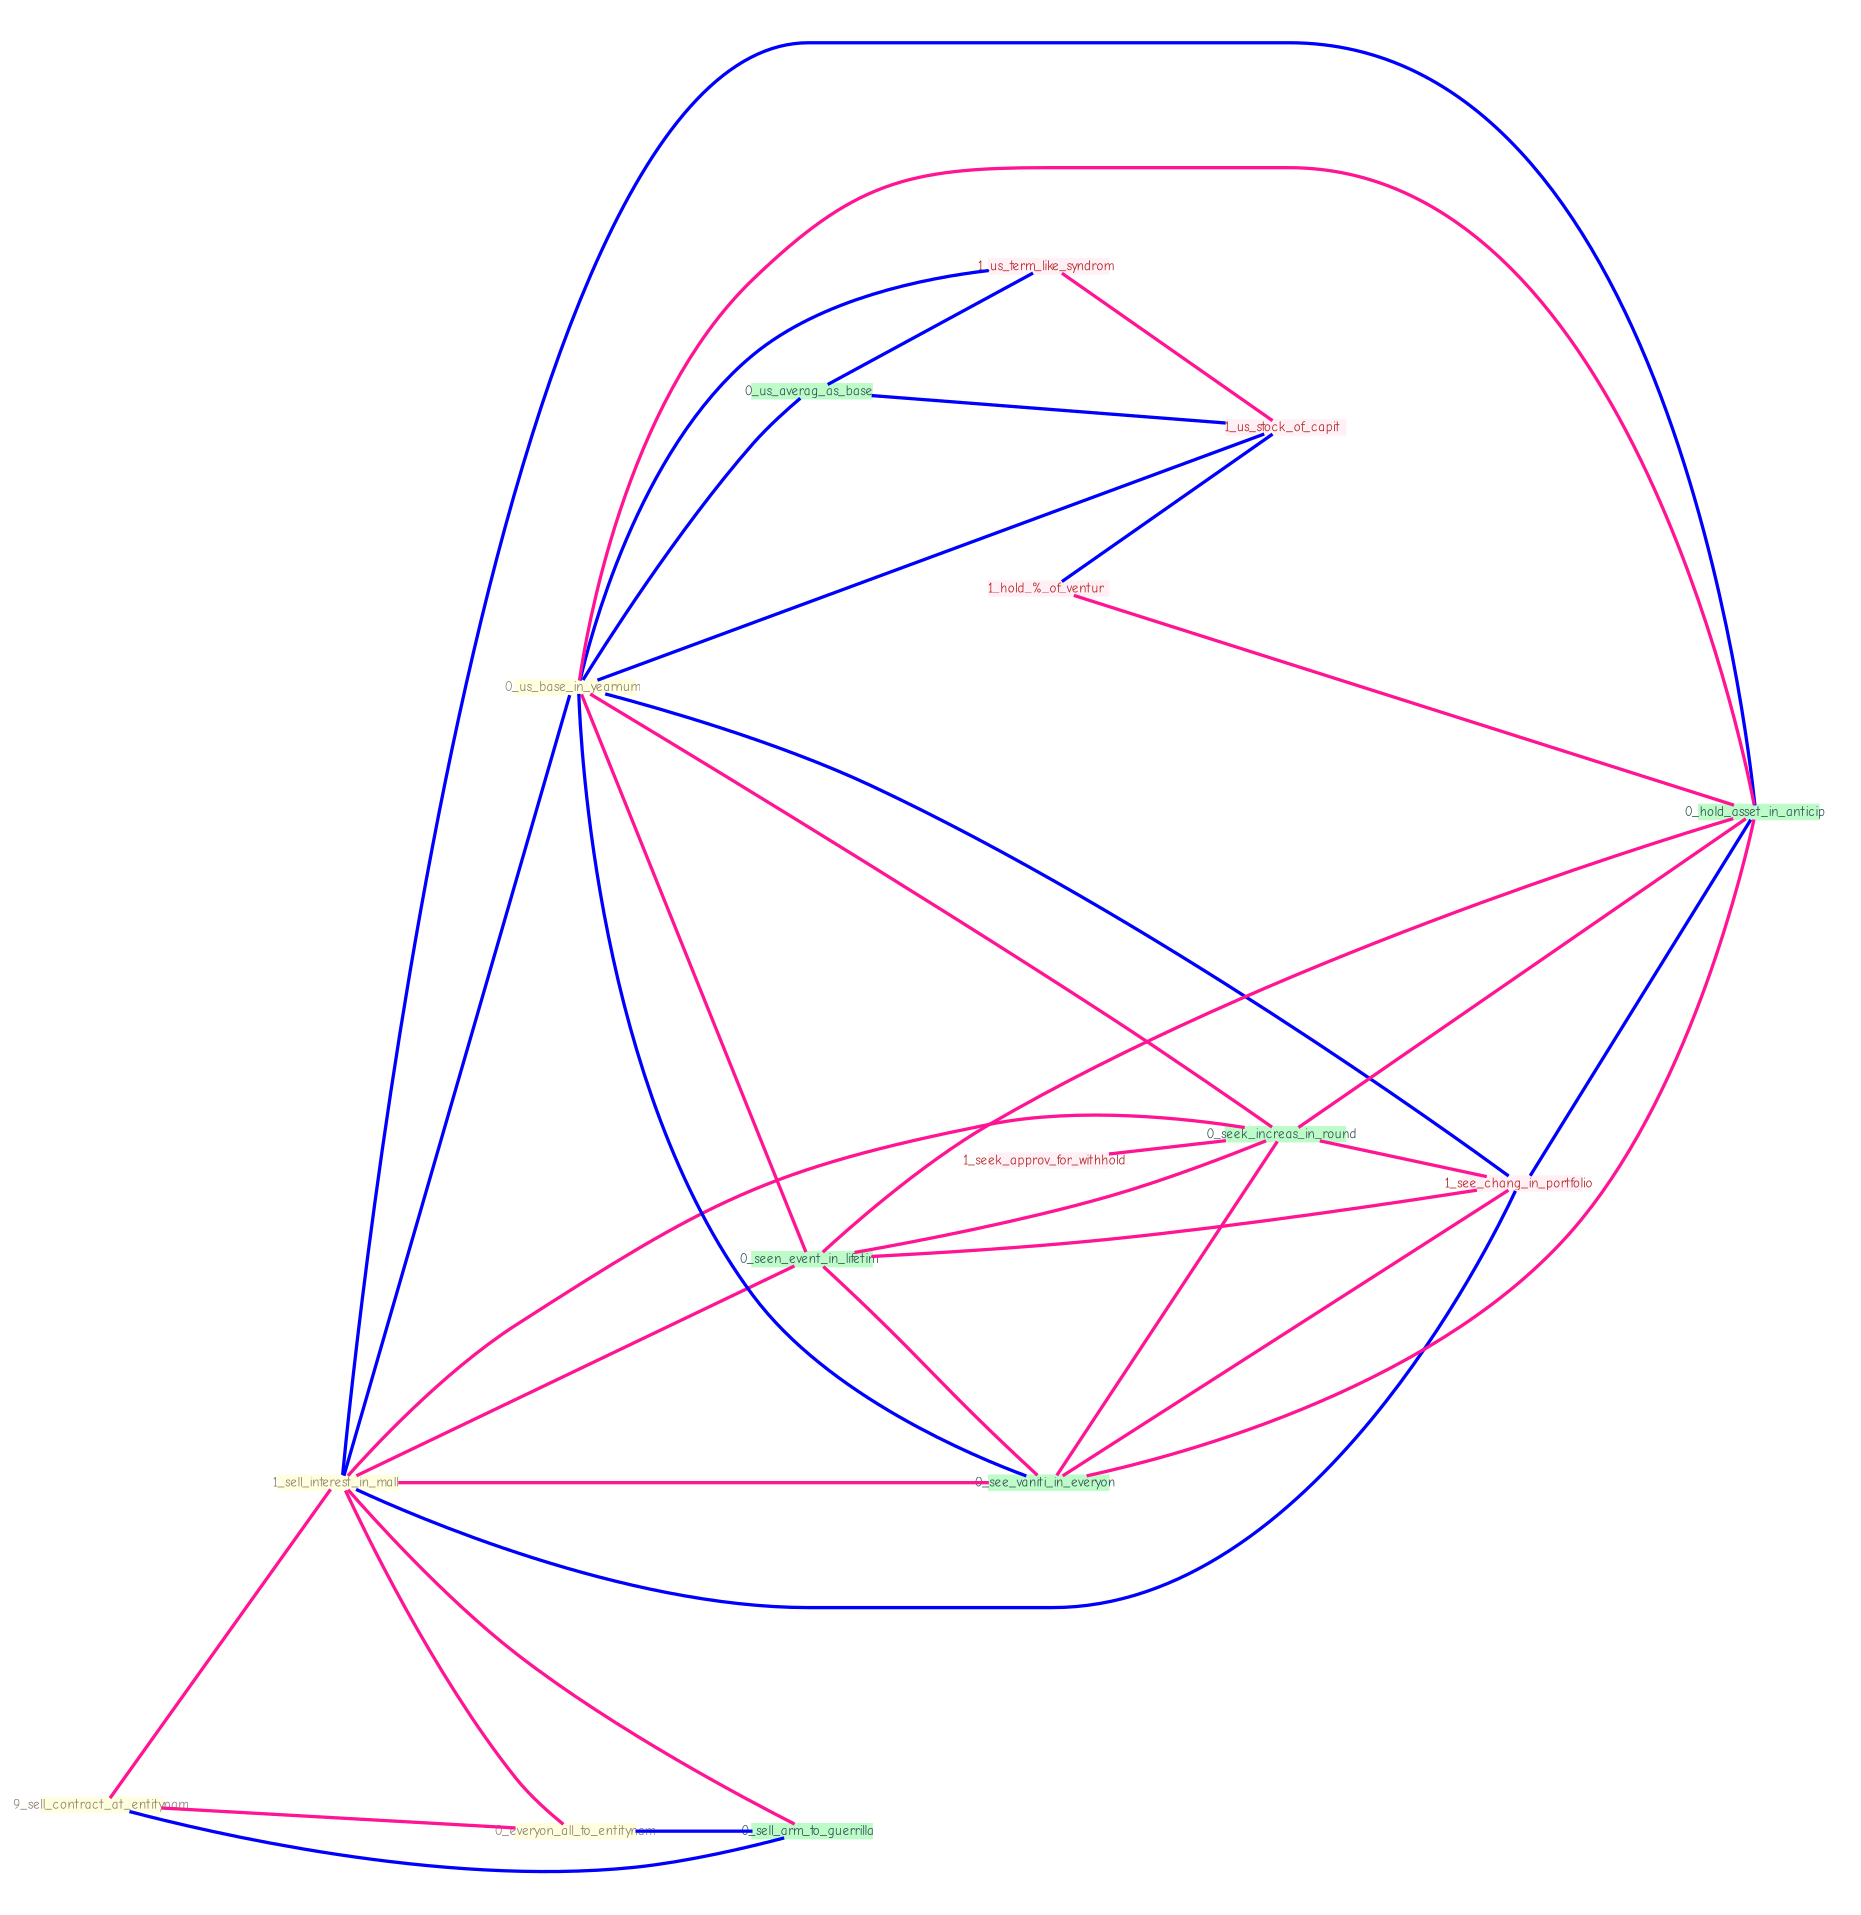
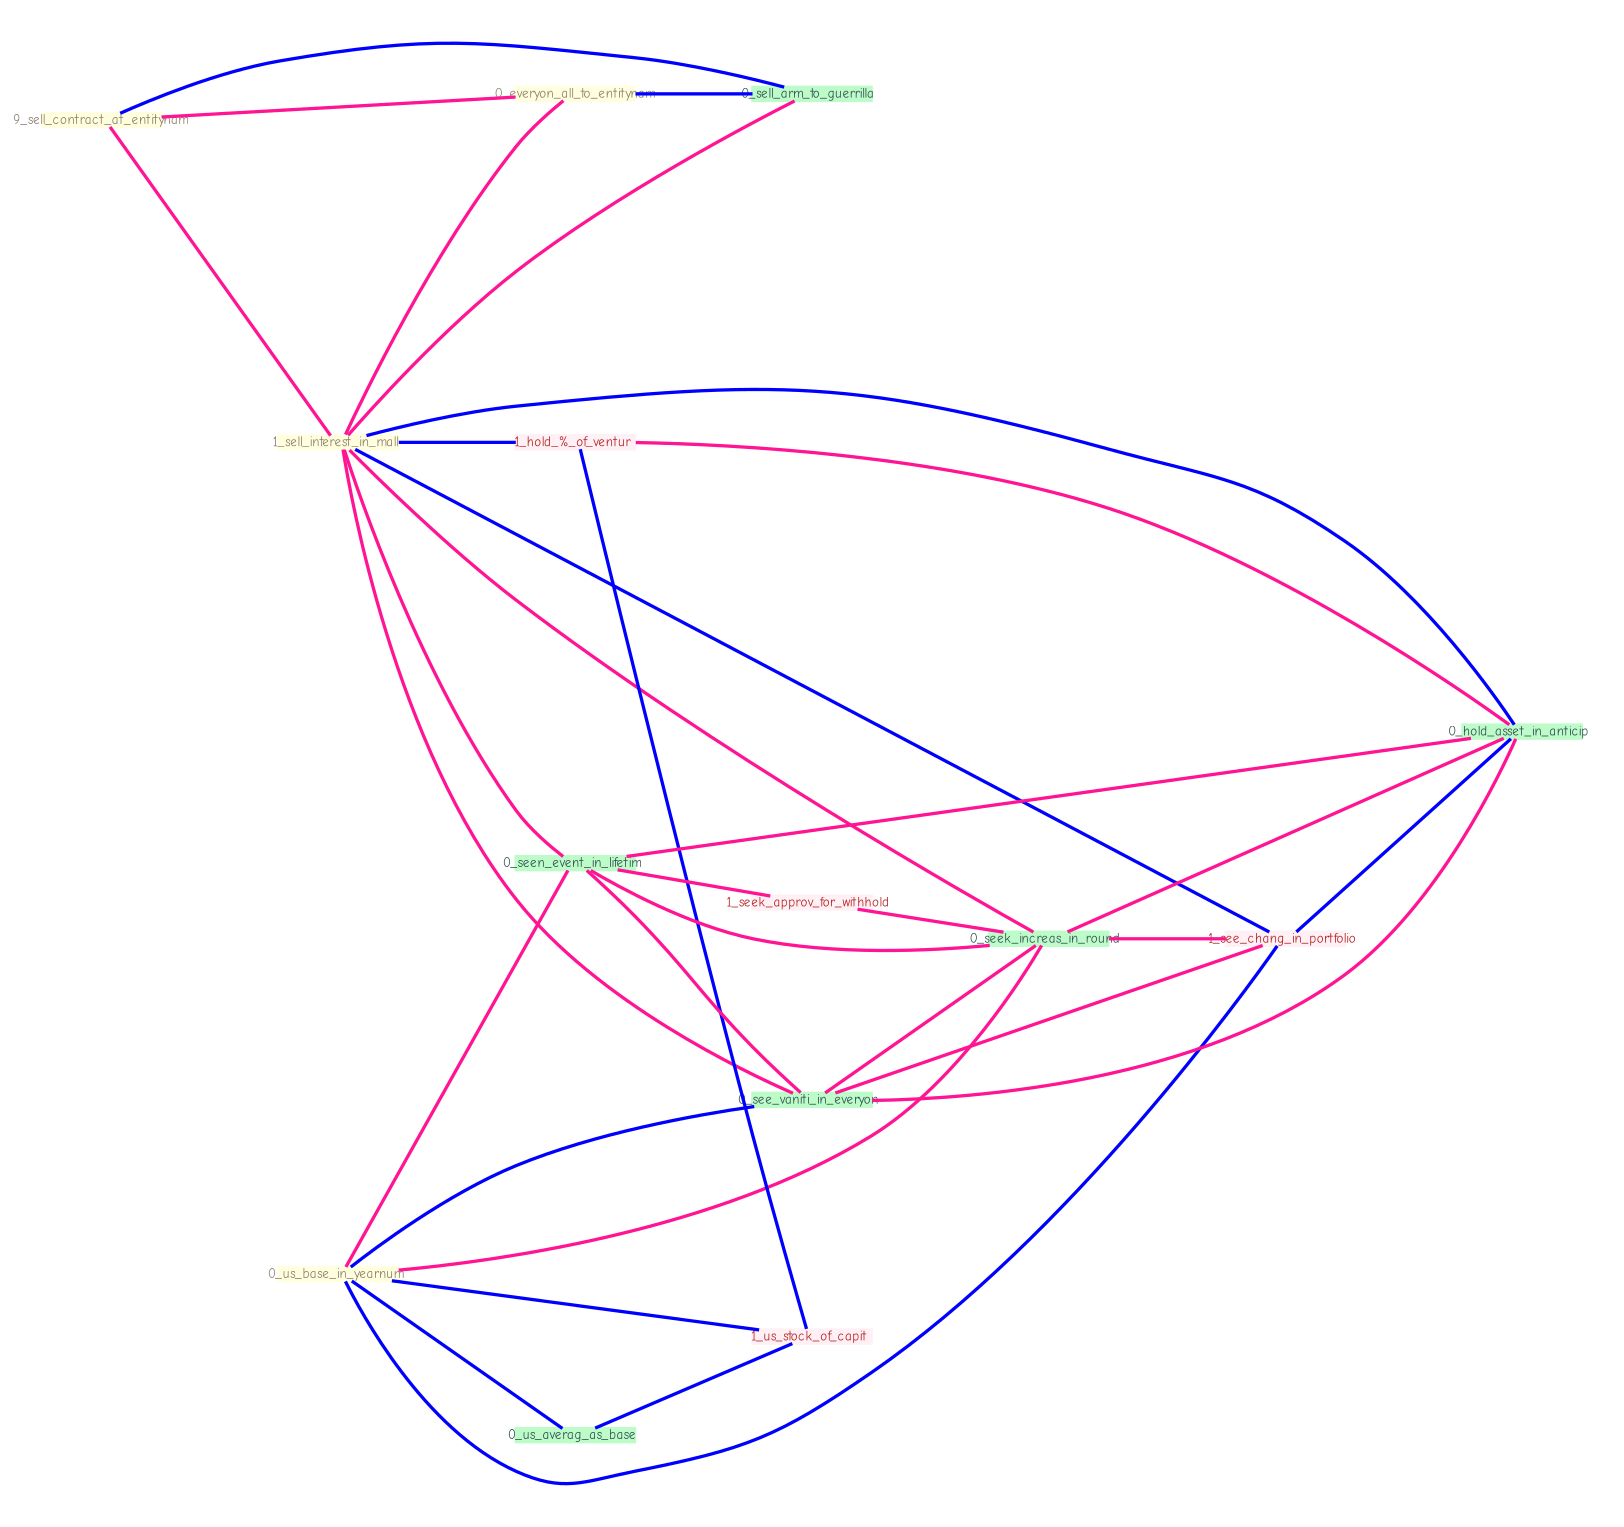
  graph {
    fontname="Comic Neue"
    rankdir=LR
    node [color="#BDFCC9" fixedsize=true fontcolor="#2f4f4f" fontname="Comic Neue" fontsize=4 shape=polygon style=filled]
    edge [color=deeppink fontname="Comic Neue" w=1]
    n1 [color="#ffffe0" fontcolor="#8b7d6b" height=.06 label="9_sell_contract_at_entitynam" width=.5]
    "1_sell_interest_in_mall " [color="#ffffe0" fontcolor="#8b7d6b" height=.06 width=.5]
    "0_us_base_in_yearnum " [color="#ffffe0" fontcolor="#8b7d6b" height=.06 width=.5]
    n4 [color="#ffffe0" fontcolor="#8b7d6b" height=.06 label="0_everyon_all_to_entitynam" width=.5]
-   "1_us_term_like_syndrom " [color="#fff0f5" fontcolor="#b22222" height=.06 width=.5]
    "1_seek_approv_for_withhold " [color="#fff0f5" fontcolor="#b22222" height=.06 width=.5]
    "1_hold_%_of_ventur " [color="#fff0f5" fontcolor="#b22222" height=.06 width=.5]
    "1_us_stock_of_capit " [color="#fff0f5" fontcolor="#b22222" height=.06 width=.5]
    "1_see_chang_in_portfolio " [color="#fff0f5" fontcolor="#b22222" height=.06 width=.5]
    "0_sell_arm_to_guerrilla " [height=.06 width=.5]
    "0_seen_event_in_lifetim " [height=.06 width=.5]
    "0_see_vaniti_in_everyon " [height=.06 width=.5]
    "0_seek_increas_in_round " [height=.06 width=.5]
    "0_hold_asset_in_anticip " [height=.06 width=.5]
    "0_us_averag_as_base " [height=.06 width=.5]
    subgraph sub_1 {
      n1
      "1_sell_interest_in_mall "
      "0_us_base_in_yearnum "
      n4
    }
    subgraph sub_2 {
-     "1_us_term_like_syndrom "
      "1_seek_approv_for_withhold "
      "1_hold_%_of_ventur "
      "1_us_stock_of_capit "
      "1_see_chang_in_portfolio "
    }
    n1 -- "1_sell_interest_in_mall "
    n1 -- n4 [w=2]
    n1 -- "0_sell_arm_to_guerrilla " [color=blue]
-   "1_sell_interest_in_mall " -- "0_us_base_in_yearnum " [color=blue]
+   "1_sell_interest_in_mall " -- "1_hold_%_of_ventur " [color=blue]
    "1_sell_interest_in_mall " -- n4
    "1_sell_interest_in_mall " -- "1_see_chang_in_portfolio " [color=blue]
    "1_sell_interest_in_mall " -- "0_sell_arm_to_guerrilla "
    "1_sell_interest_in_mall " -- "0_seen_event_in_lifetim "
    "1_sell_interest_in_mall " -- "0_see_vaniti_in_everyon "
    "1_sell_interest_in_mall " -- "0_seek_increas_in_round "
    "1_sell_interest_in_mall " -- "0_hold_asset_in_anticip " [color=blue]
-   "0_us_base_in_yearnum " -- "1_us_term_like_syndrom " [color=blue]
    "0_us_base_in_yearnum " -- "1_us_stock_of_capit " [color=blue]
    "0_us_base_in_yearnum " -- "1_see_chang_in_portfolio " [color=blue]
    "0_us_base_in_yearnum " -- "0_seen_event_in_lifetim "
    "0_us_base_in_yearnum " -- "0_see_vaniti_in_everyon " [color=blue]
    "0_us_base_in_yearnum " -- "0_seek_increas_in_round "
-   "0_us_base_in_yearnum " -- "0_hold_asset_in_anticip "
    "0_us_base_in_yearnum " -- "0_us_averag_as_base " [color=blue]
    n4 -- "0_sell_arm_to_guerrilla " [color=blue w=2]
-   "1_us_term_like_syndrom " -- "1_us_stock_of_capit "
    "1_seek_approv_for_withhold " -- "0_seek_increas_in_round "
    "1_hold_%_of_ventur " -- "1_us_stock_of_capit " [color=blue]
    "1_hold_%_of_ventur " -- "0_hold_asset_in_anticip "
    "1_see_chang_in_portfolio " -- "0_hold_asset_in_anticip " [color=blue]
-   "0_seen_event_in_lifetim " -- "1_see_chang_in_portfolio "
+   "0_seen_event_in_lifetim " -- "1_seek_approv_for_withhold "
    "0_seen_event_in_lifetim " -- "0_see_vaniti_in_everyon "
    "0_seen_event_in_lifetim " -- "0_seek_increas_in_round "
    "0_seen_event_in_lifetim " -- "0_hold_asset_in_anticip "
    "0_see_vaniti_in_everyon " -- "1_see_chang_in_portfolio " [w=2]
    "0_see_vaniti_in_everyon " -- "0_seek_increas_in_round "
    "0_see_vaniti_in_everyon " -- "0_hold_asset_in_anticip "
    "0_seek_increas_in_round " -- "1_see_chang_in_portfolio "
    "0_seek_increas_in_round " -- "0_hold_asset_in_anticip "
-   "0_us_averag_as_base " -- "1_us_term_like_syndrom " [color=blue]
    "0_us_averag_as_base " -- "1_us_stock_of_capit " [color=blue]
  }
